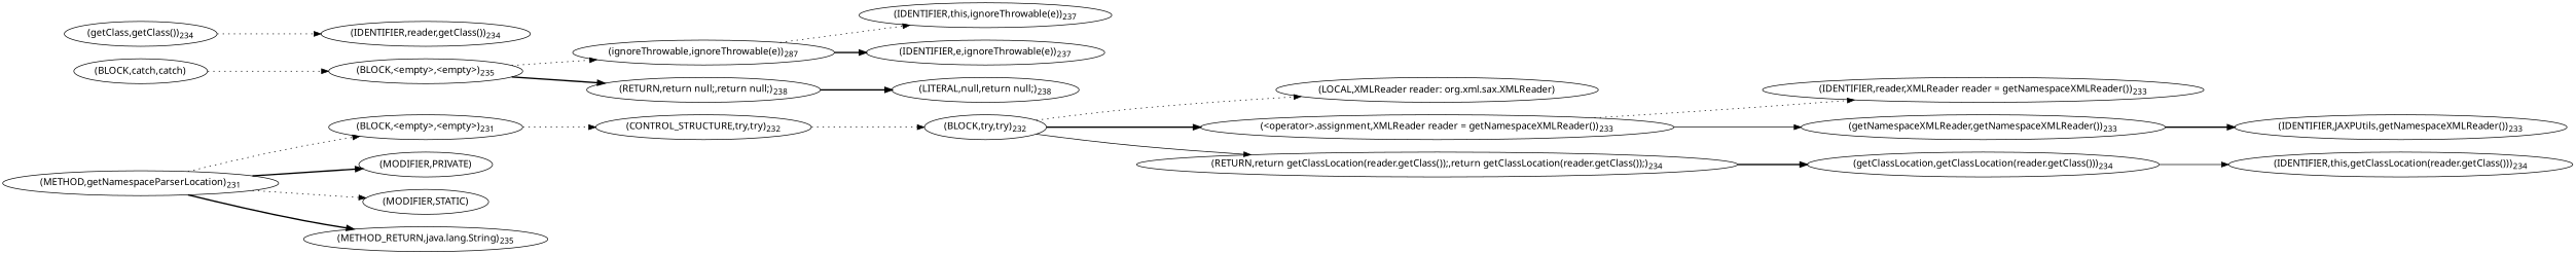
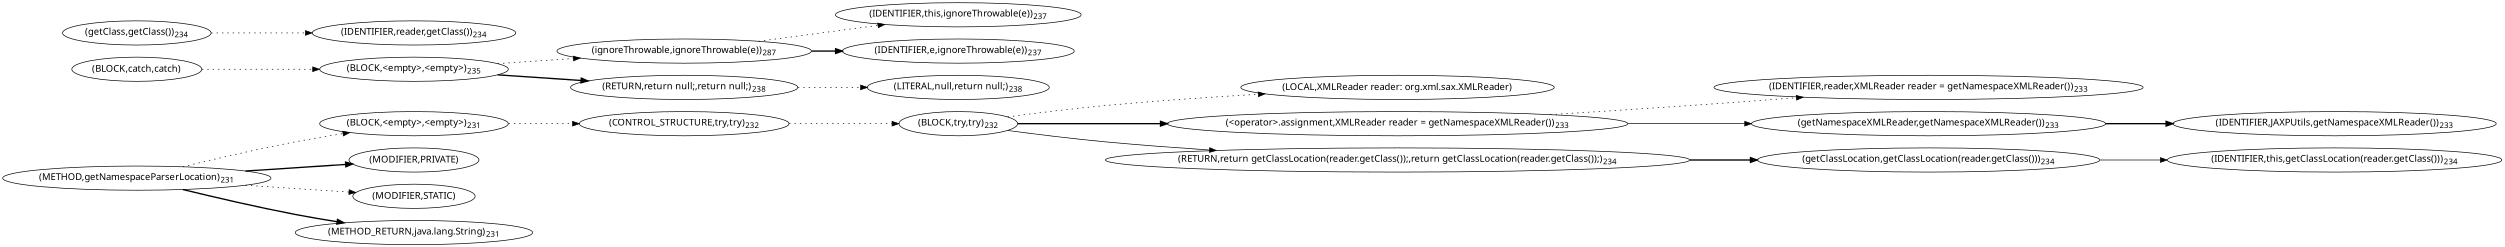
  digraph {
    fontname="Noto Sans"
    rankdir=LR
    node [fontname="Noto Sans"]
    edge [fontname="Noto Sans" style=dotted]
    n1 [label=<(METHOD,getNamespaceParserLocation)<SUB>231</SUB>>]
    n2 [label=<(BLOCK,&lt;empty&gt;,&lt;empty&gt;)<SUB>231</SUB>>]
    n3 [label=<(MODIFIER,PRIVATE)>]
    n4 [label=<(MODIFIER,STATIC)>]
-   n5 [label=<(METHOD_RETURN,java.lang.String)<SUB>235</SUB>>]
+   n5 [label=<(METHOD_RETURN,java.lang.String)<SUB>231</SUB>>]
    n6 [label=<(CONTROL_STRUCTURE,try,try)<SUB>232</SUB>>]
    n7 [label=<(BLOCK,try,try)<SUB>232</SUB>>]
    n8 [label=<(LOCAL,XMLReader reader: org.xml.sax.XMLReader)>]
    n9 [label=<(&lt;operator&gt;.assignment,XMLReader reader = getNamespaceXMLReader())<SUB>233</SUB>>]
    n10 [label=<(RETURN,return getClassLocation(reader.getClass());,return getClassLocation(reader.getClass());)<SUB>234</SUB>>]
    n11 [label=<(BLOCK,catch,catch)>]
    n12 [label=<(BLOCK,&lt;empty&gt;,&lt;empty&gt;)<SUB>235</SUB>>]
    n13 [label=<(IDENTIFIER,reader,XMLReader reader = getNamespaceXMLReader())<SUB>233</SUB>>]
    n14 [label=<(getNamespaceXMLReader,getNamespaceXMLReader())<SUB>233</SUB>>]
    n15 [label=<(getClassLocation,getClassLocation(reader.getClass()))<SUB>234</SUB>>]
    n16 [label=<(IDENTIFIER,JAXPUtils,getNamespaceXMLReader())<SUB>233</SUB>>]
    n17 [label=<(IDENTIFIER,this,getClassLocation(reader.getClass()))<SUB>234</SUB>>]
    n18 [label=<(getClass,getClass())<SUB>234</SUB>>]
    n19 [label=<(IDENTIFIER,reader,getClass())<SUB>234</SUB>>]
    n20 [label=<(ignoreThrowable,ignoreThrowable(e))<SUB>287</SUB>>]
    n21 [label=<(RETURN,return null;,return null;)<SUB>238</SUB>>]
    n22 [label=<(IDENTIFIER,this,ignoreThrowable(e))<SUB>237</SUB>>]
    n23 [label=<(IDENTIFIER,e,ignoreThrowable(e))<SUB>237</SUB>>]
    n24 [label=<(LITERAL,null,return null;)<SUB>238</SUB>>]
    n1 -> n2
    n1 -> n3 [style=bold]
    n1 -> n4
    n1 -> n5 [style=bold]
    n2 -> n6
    n6 -> n7
    n7 -> n8
    n7 -> n9 [style=bold]
    n7 -> n10 [style=solid]
    n9 -> n13
    n9 -> n14 [style=solid]
    n10 -> n15 [style=bold]
    n11 -> n12
    n12 -> n20
    n12 -> n21 [style=bold]
    n14 -> n16 [style=bold]
    n15 -> n17 [style=solid]
    n18 -> n19
    n20 -> n22
    n20 -> n23 [style=bold]
-   n21 -> n24 [style=bold]
+   n21 -> n24
  }
